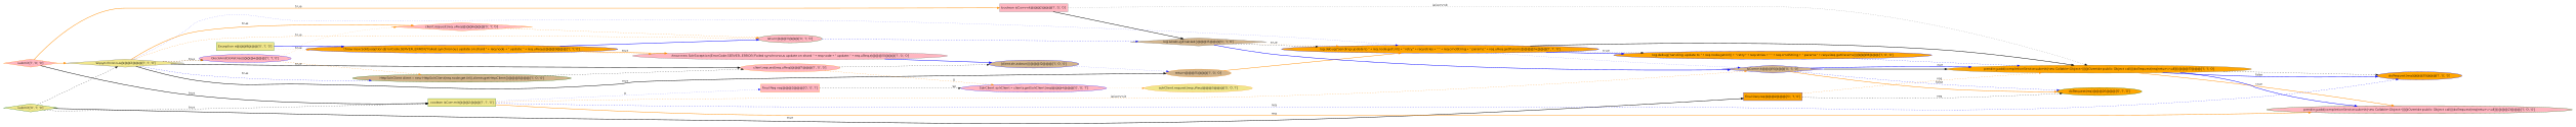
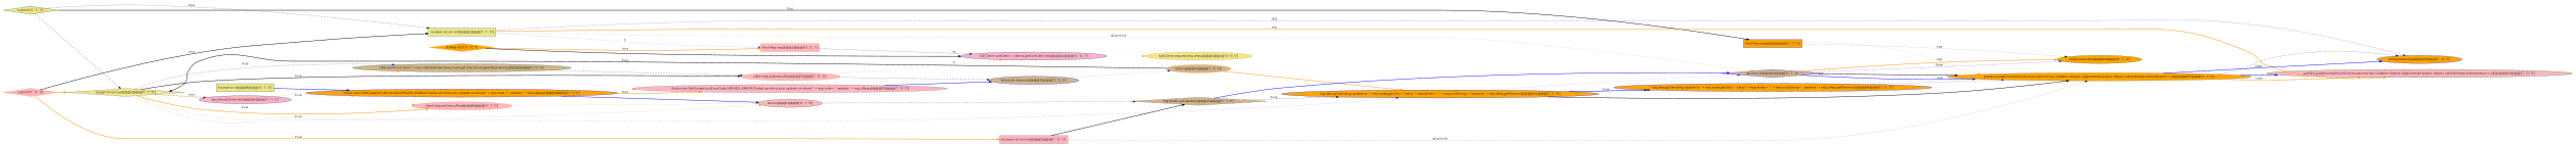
  digraph {
    fontname=Montserrat
    rankdir=LR
    node [color=blue fillcolor=lightpink fontname=Montserrat shape=ellipse style=filled]
    edge [color=darkorange fontname=Montserrat style=bold]
    n1 [color=darkgreen fillcolor=khaki label="submit['0', '1', '0']" shape=diamond]
    n2 [color=gray40 fillcolor=khaki label="req.synchronous@@@3@@@['1', '1', '0']" shape=diamond]
    n3 [fillcolor=orange label="final Req req@@@2@@@['0', '1', '0']" shape=box]
    n4 [color=darkgreen fillcolor=khaki label="boolean isCommit@@@2@@@['1', '1', '0']" shape=box]
    n5 [color=darkorange fillcolor=tan label="return@@@15@@@['1', '0', '0']"]
    n6 [fillcolor=orange label="log.debug(\"sending update to \" + req.node.getUrl() + \" retry:\" + req.retries + \" \" + req.cmdString + \" params:\" + req.uReq.getParams())@@@14@@@['1', '1', '0']"]
    n7 [color=darkgreen fillcolor=tan label="HttpSolrClient client = new HttpSolrClient(req.node.getUrl(),clients.getHttpClient())@@@5@@@['1', '0', '0']"]
    n8 [color=darkorange label="client.request(req.uReq)@@@7@@@['1', '0', '0']"]
    n9 [color=darkgreen label="return@@@11@@@['0', '1', '0']"]
    n10 [label="blockAndDoRetries()@@@4@@@['1', '1', '0']"]
-   n11 [color=darkorange label="client.request(req.uReq)@@@6@@@['0', '1', '0']" shape=diamond]
+   n11 [color=darkorange label="client.request(req.uReq)@@@6@@@['0', '1', '0']"]
    n12 [color=darkgreen fillcolor=orange label="doRequest(req)@@@26@@@['0', '1', '0']"]
    n13 [color=gray40 fillcolor=orange label="pending.add(completionService.submit(new Callable<Object>(){@Override public Object call(){doRequest(req)return null}}))@@@17@@@['1', '1', '0']"]
    n14 [fillcolor=orange label="doRequest(req)@@@30@@@['1', '0', '0']"]
    n15 [fillcolor=tan label="isCommit@@@16@@@['0', '1', '0']" shape=diamond]
    n16 [color=darkorange label="final Req req@@@2@@@['0', '0', '1']" shape=box]
    n17 [color=darkgreen label="pending.add(completionService.submit(new Callable<Object>(){@Override public Object call(){doRequest(req)return null}}))@@@21@@@['1', '0', '0']"]
    n18 [fillcolor=orange label="log.debug(\"sending update to \" + req.node.getUrl() + \" retry:\" + req.retries + \" \" + req.cmdString + \" params:\" + req.uReq.getParams())@@@18@@@['1', '0', '0']"]
    n19 [label="SolrClient solrClient = clients.getSolrClient(req)@@@4@@@['0', '0', '1']"]
    n20 [fillcolor=tan label="{client.shutdown()}@@@12@@@['1', '0', '0']"]
    n21 [color=darkorange fillcolor=khaki label="solrClient.request(req.uReq)@@@5@@@['0', '0', '1']"]
    n22 [color=gray40 fillcolor=tan label="log.isDebugEnabled()@@@13@@@['0', '1', '0']" shape=diamond]
    n23 [color=gray40 label="boolean isCommit@@@2@@@['1', '0', '0']" shape=box]
    n24 [color=gray40 label="throw new SolrException(ErrorCode.SERVER_ERROR,\"Failed synchronous update on shard \" + req.node + \" update: \" + req.uReq,e)@@@10@@@['1', '0', '0']"]
    n25 [color=darkgreen fillcolor=khaki label="Exception e@@@8@@@['0', '1', '0']" shape=box]
    n26 [fillcolor=orange label="throw new SolrException(ErrorCode.SERVER_ERROR,\"Failed synchronous update on shard \" + req.node + \" update: \" + req.uReq,e)@@@9@@@['1', '1', '0']"]
+   n27 [color=darkorange fillcolor=orange label="doRequest['0', '0', '1']" shape=diamond]
    n28 [color=darkorange label="submit['1', '0', '0']" shape=diamond]
    n1 -> n2 [color=black style=dashed]
    n1 -> n3 [color=black label=true]
    n1 -> n4 [color=black label=true style=dashed]
-   n2 -> n5 [color=black label=true]
+   n5 -> n2 [color=black label=true]
    n2 -> n6 [color=blue style=dotted]
    n2 -> n7 [color=blue label=true style=dashed]
    n2 -> n8 [color=black label=true]
    n2 -> n9 [label=true style=dashed]
    n2 -> n10 [color=black style=dashed]
    n2 -> n10 [label=true style=dashed]
    n2 -> n11 [label=true]
-   n3 -> n12 [color=black label=req style=dashed]
+   n3 -> n12 [color=black label=req style=dotted]
    n3 -> n13 [label=req style=dashed]
    n4 -> n14 [color=blue label=req style=dashed]
    n4 -> n15 [label=isCommit style=dashed]
    n4 -> n16 [color=blue label=0 style=dotted]
    n4 -> n17 [label=req]
    n5 -> n6
    n6 -> n13 [color=black]
    n6 -> n15 [color=blue style=dotted]
    n6 -> n18 [color=blue]
    n6 -> n18 [color=black label=true style=dotted]
    n7 -> n8 [color=black style=dashed]
    n8 -> n19 [label=0 style=dashed]
    n8 -> n20 [color=black style=dashed]
    n9 -> n22 [color=blue style=dashed]
    n10 -> n7 [style=dashed]
    n10 -> n11 [style=dotted]
    n11 -> n9 [style=dashed]
    n13 -> n14 [color=black style=dashed]
    n13 -> n14 [color=blue label=false]
    n13 -> n17 [label=true]
    n13 -> n17 [color=blue]
    n15 -> n12
    n15 -> n12 [color=blue label=false style=dashed]
    n15 -> n13 [color=black]
    n15 -> n13 [color=blue label=true]
    n16 -> n19 [color=black label=req style=dashed]
    n18 -> n13 [color=blue style=dashed]
    n19 -> n21 [style=dotted]
    n20 -> n5 [color=blue style=dotted]
    n22 -> n6 [label=true style=dotted]
    n22 -> n6 [color=black style=dashed]
    n22 -> n15 [color=blue]
    n23 -> n13 [color=black label=isCommit style=dotted]
    n23 -> n22 [color=black]
    n24 -> n20 [color=blue]
    n25 -> n26 [label=true style=dotted]
    n25 -> n26 [color=blue]
    n26 -> n9 [color=blue]
    n26 -> n24 [style=dotted]
    n26 -> n24 [label=true]
+   n27 -> n16 [label=true]
+   n27 -> n19 [color=black]
    n28 -> n2
    n28 -> n4 [color=black label=true]
    n28 -> n23 [label=true]
  }
